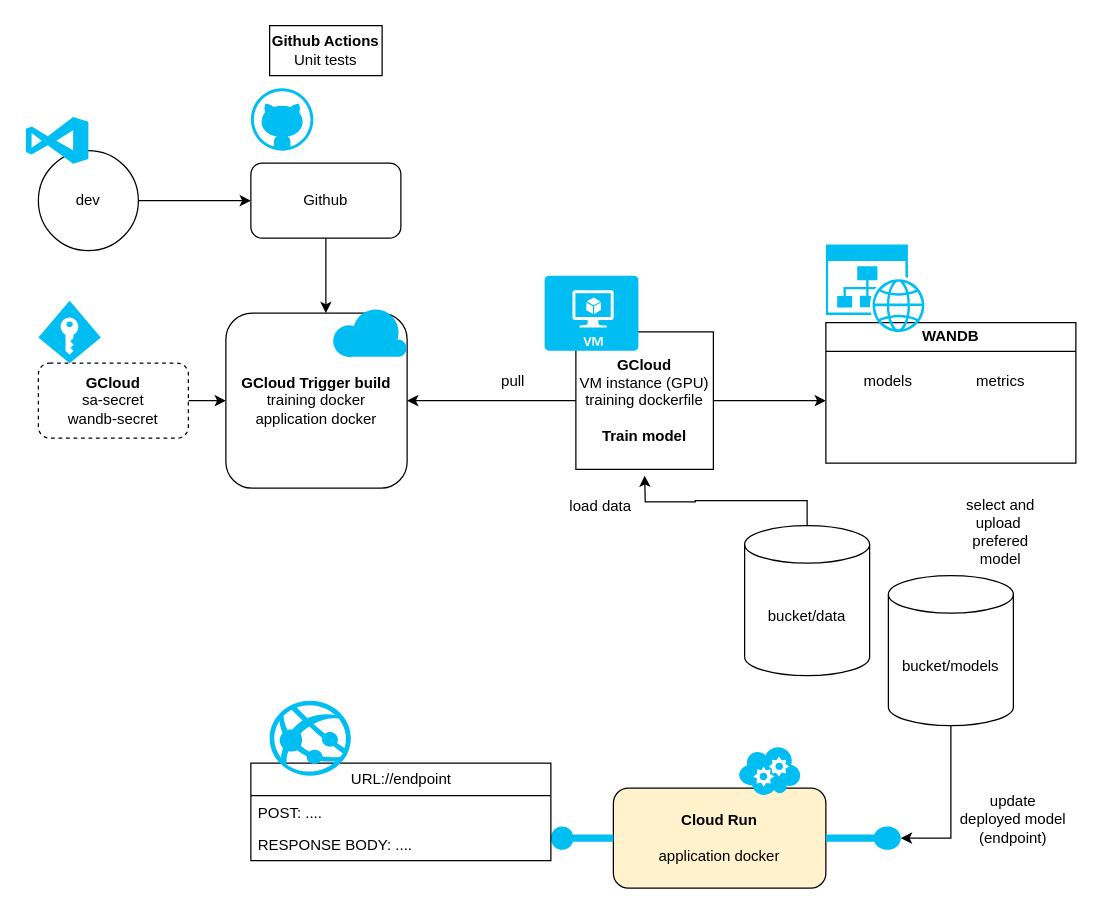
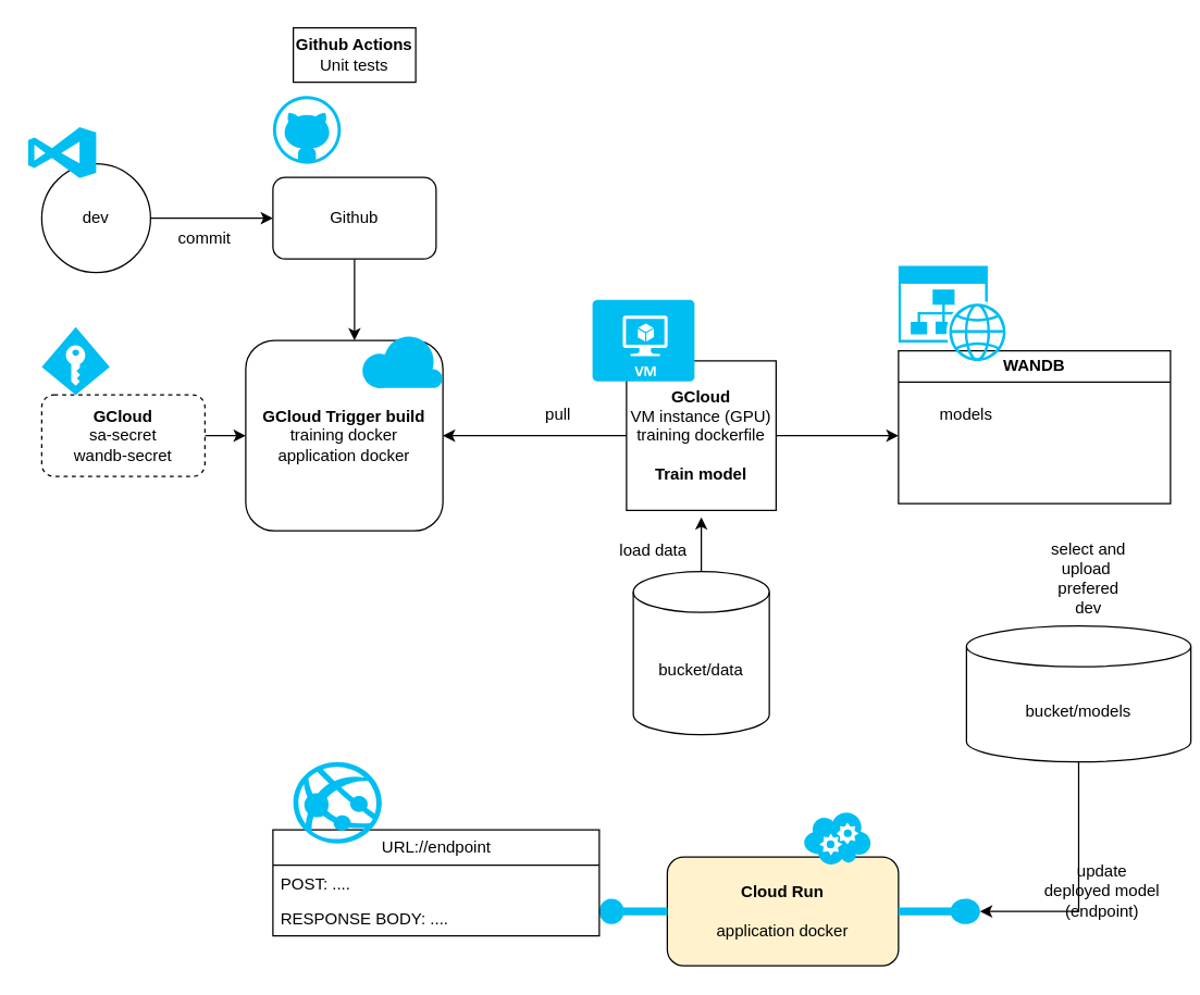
  <mxCell id="0" />
  <mxCell id="1" parent="0" />
  <mxCell id="2" style="edgeStyle=orthogonalEdgeStyle;rounded=0;orthogonalLoop=1;jettySize=auto;html=1;exitX=1;exitY=0.5;exitDx=0;exitDy=0;" edge="1" parent="1" source="3"><mxGeometry relative="1" as="geometry"><mxPoint x="200" y="160" as="targetPoint" /></mxGeometry></mxCell>
  <mxCell id="3" value="dev" style="ellipse;whiteSpace=wrap;html=1;aspect=fixed;" vertex="1" parent="1"><mxGeometry x="30" y="120" width="80" height="80" as="geometry" /></mxCell>
+ <mxCell id="4" value="commit" style="text;html=1;strokeColor=none;fillColor=none;align=center;verticalAlign=middle;whiteSpace=wrap;rounded=0;" vertex="1" parent="1"><mxGeometry x="120" y="160" width="60" height="30" as="geometry" /></mxCell>
  <mxCell id="5" style="edgeStyle=orthogonalEdgeStyle;rounded=0;orthogonalLoop=1;jettySize=auto;html=1;exitX=0.5;exitY=1;exitDx=0;exitDy=0;" edge="1" parent="1" source="6"><mxGeometry relative="1" as="geometry"><mxPoint x="260" y="250" as="targetPoint" /></mxGeometry></mxCell>
  <mxCell id="6" value="Github" style="rounded=1;whiteSpace=wrap;html=1;" vertex="1" parent="1"><mxGeometry x="200" y="130" width="120" height="60" as="geometry" /></mxCell>
  <mxCell id="7" value="&lt;div&gt;&lt;b&gt;Github Actions&lt;/b&gt;&lt;/div&gt;&lt;div&gt;Unit tests&lt;br&gt;&lt;/div&gt;" style="whiteSpace=wrap;html=1;rounded=0;" vertex="1" parent="1"><mxGeometry x="215" y="20" width="90" height="40" as="geometry" /></mxCell>
  <mxCell id="8" value="&lt;div&gt;&lt;b&gt;GCloud Trigger build&lt;/b&gt;&lt;/div&gt;&lt;div&gt;training docker&lt;/div&gt;&lt;div&gt;application docker&lt;br&gt;&lt;/div&gt;" style="rounded=1;whiteSpace=wrap;html=1;" vertex="1" parent="1"><mxGeometry x="180" y="250" width="145" height="140" as="geometry" /></mxCell>
  <mxCell id="9" style="edgeStyle=orthogonalEdgeStyle;rounded=0;orthogonalLoop=1;jettySize=auto;html=1;exitX=0;exitY=0.5;exitDx=0;exitDy=0;" edge="1" parent="1" source="11" target="8"><mxGeometry relative="1" as="geometry" /></mxCell>
  <mxCell id="10" style="edgeStyle=orthogonalEdgeStyle;rounded=0;orthogonalLoop=1;jettySize=auto;html=1;exitX=1;exitY=0.5;exitDx=0;exitDy=0;" edge="1" parent="1" source="11"><mxGeometry relative="1" as="geometry"><mxPoint x="660" y="320" as="targetPoint" /></mxGeometry></mxCell>
  <mxCell id="11" value="&lt;b&gt;GCloud&lt;/b&gt;&lt;br&gt;VM instance (GPU)&lt;br&gt;training dockerfile&lt;br&gt;&lt;br&gt;&lt;b&gt;Train model&lt;/b&gt;" style="whiteSpace=wrap;html=1;aspect=fixed;" vertex="1" parent="1"><mxGeometry x="460" y="265" width="110" height="110" as="geometry" /></mxCell>
  <mxCell id="12" value="&lt;div&gt;pull&lt;/div&gt;" style="text;html=1;strokeColor=none;fillColor=none;align=center;verticalAlign=middle;whiteSpace=wrap;rounded=0;" vertex="1" parent="1"><mxGeometry x="380" y="290" width="60" height="30" as="geometry" /></mxCell>
  <mxCell id="13" style="edgeStyle=orthogonalEdgeStyle;rounded=0;orthogonalLoop=1;jettySize=auto;html=1;exitX=1;exitY=0.5;exitDx=0;exitDy=0;entryX=0;entryY=0.5;entryDx=0;entryDy=0;" edge="1" parent="1" source="14" target="8"><mxGeometry relative="1" as="geometry" /></mxCell>
  <mxCell id="14" value="&lt;div&gt;&lt;b&gt;GCloud&lt;/b&gt;&lt;/div&gt;&lt;div&gt;sa-secret&lt;/div&gt;&lt;div&gt;wandb-secret&lt;br&gt;&lt;/div&gt;" style="rounded=1;whiteSpace=wrap;html=1;dashed=1;" vertex="1" parent="1"><mxGeometry x="30" y="290" width="120" height="60" as="geometry" /></mxCell>
  <mxCell id="15" style="edgeStyle=orthogonalEdgeStyle;rounded=0;orthogonalLoop=1;jettySize=auto;html=1;exitX=0.5;exitY=0;exitDx=0;exitDy=0;exitPerimeter=0;" edge="1" parent="1" source="16"><mxGeometry relative="1" as="geometry"><mxPoint x="515" y="380" as="targetPoint" /></mxGeometry></mxCell>
- <mxCell id="16" value="bucket/data" style="shape=cylinder3;whiteSpace=wrap;html=1;boundedLbl=1;backgroundOutline=1;size=15;" vertex="1" parent="1"><mxGeometry x="595" y="420" width="100" height="120" as="geometry" /></mxCell>
- <mxCell id="17" value="bucket/models" style="shape=cylinder3;whiteSpace=wrap;html=1;boundedLbl=1;backgroundOutline=1;size=15;" vertex="1" parent="1"><mxGeometry x="710" y="460" width="100" height="120" as="geometry" /></mxCell>
+ <mxCell id="16" value="bucket/data" style="shape=cylinder3;whiteSpace=wrap;html=1;boundedLbl=1;backgroundOutline=1;size=15;" vertex="1" parent="1"><mxGeometry x="465" y="420" width="100" height="120" as="geometry" /></mxCell>
+ <mxCell id="17" value="bucket/models" style="shape=cylinder3;whiteSpace=wrap;html=1;boundedLbl=1;backgroundOutline=1;size=15;" vertex="1" parent="1"><mxGeometry x="710" y="460" width="165" height="100" as="geometry" /></mxCell>
  <mxCell id="18" value="load data" style="text;html=1;strokeColor=none;fillColor=none;align=center;verticalAlign=middle;whiteSpace=wrap;rounded=0;" vertex="1" parent="1"><mxGeometry x="450" y="390" width="60" height="30" as="geometry" /></mxCell>
  <mxCell id="19" value="WANDB" style="swimlane;whiteSpace=wrap;html=1;" vertex="1" parent="1"><mxGeometry x="660" y="257.5" width="200" height="112.5" as="geometry" /></mxCell>
  <mxCell id="20" value="models" style="text;html=1;strokeColor=none;fillColor=none;align=center;verticalAlign=middle;whiteSpace=wrap;rounded=0;" vertex="1" parent="19"><mxGeometry x="20" y="32.5" width="60" height="30" as="geometry" /></mxCell>
- <mxCell id="21" value="metrics" style="text;html=1;strokeColor=none;fillColor=none;align=center;verticalAlign=middle;whiteSpace=wrap;rounded=0;" vertex="1" parent="19"><mxGeometry x="110" y="32.5" width="60" height="30" as="geometry" /></mxCell>
- <mxCell id="22" value="select and upload&amp;nbsp; prefered model" style="text;html=1;strokeColor=none;fillColor=none;align=center;verticalAlign=middle;whiteSpace=wrap;rounded=0;" vertex="1" parent="1"><mxGeometry x="770" y="410" width="60" height="30" as="geometry" /></mxCell>
+ <mxCell id="22" value="select and upload&amp;nbsp; prefered dev" style="text;html=1;strokeColor=none;fillColor=none;align=center;verticalAlign=middle;whiteSpace=wrap;rounded=0;" vertex="1" parent="1"><mxGeometry x="770" y="410" width="60" height="30" as="geometry" /></mxCell>
  <mxCell id="23" value="&lt;div&gt;&lt;b&gt;Cloud Run &lt;/b&gt;&lt;/div&gt;&lt;br&gt;application docker" style="rounded=1;whiteSpace=wrap;html=1;fillColor=#fff2cc;" vertex="1" parent="1"><mxGeometry x="490" y="630" width="170" height="80" as="geometry" /></mxCell>
  <mxCell id="24" value="update deployed model (endpoint)" style="text;html=1;strokeColor=none;fillColor=none;align=center;verticalAlign=middle;whiteSpace=wrap;rounded=0;" vertex="1" parent="1"><mxGeometry x="765" y="640" width="90" height="30" as="geometry" /></mxCell>
  <mxCell id="25" value="" style="verticalLabelPosition=bottom;html=1;verticalAlign=top;align=center;strokeColor=none;fillColor=#00BEF2;shape=mxgraph.azure.service_endpoint;rotation=-180;" vertex="1" parent="1"><mxGeometry x="660" y="660" width="60" height="20" as="geometry" /></mxCell>
  <mxCell id="26" style="edgeStyle=orthogonalEdgeStyle;rounded=0;orthogonalLoop=1;jettySize=auto;html=1;exitX=0.5;exitY=1;exitDx=0;exitDy=0;exitPerimeter=0;entryX=0;entryY=0.5;entryDx=0;entryDy=0;entryPerimeter=0;" edge="1" parent="1" source="17" target="25"><mxGeometry relative="1" as="geometry" /></mxCell>
  <mxCell id="27" value="" style="verticalLabelPosition=bottom;html=1;verticalAlign=top;align=center;strokeColor=none;fillColor=#00BEF2;shape=mxgraph.azure.service_endpoint;" vertex="1" parent="1"><mxGeometry x="440" y="660" width="50" height="20" as="geometry" /></mxCell>
  <mxCell id="28" value="URL://endpoint" style="swimlane;fontStyle=0;childLayout=stackLayout;horizontal=1;startSize=26;fillColor=none;horizontalStack=0;resizeParent=1;resizeParentMax=0;resizeLast=0;collapsible=1;marginBottom=0;html=1;" vertex="1" parent="1"><mxGeometry x="200" y="610" width="240" height="78" as="geometry" /></mxCell>
  <mxCell id="29" value="POST: ...." style="text;strokeColor=none;fillColor=none;align=left;verticalAlign=top;spacingLeft=4;spacingRight=4;overflow=hidden;rotatable=0;points=[[0,0.5],[1,0.5]];portConstraint=eastwest;whiteSpace=wrap;html=1;" vertex="1" parent="28"><mxGeometry y="26" width="240" height="26" as="geometry" /></mxCell>
  <mxCell id="30" value="&lt;div&gt;RESPONSE BODY: ....&lt;br&gt;&lt;/div&gt;" style="text;strokeColor=none;fillColor=none;align=left;verticalAlign=top;spacingLeft=4;spacingRight=4;overflow=hidden;rotatable=0;points=[[0,0.5],[1,0.5]];portConstraint=eastwest;whiteSpace=wrap;html=1;" vertex="1" parent="28"><mxGeometry y="52" width="240" height="26" as="geometry" /></mxCell>
  <mxCell id="31" value="" style="verticalLabelPosition=bottom;html=1;verticalAlign=top;align=center;strokeColor=none;fillColor=#00BEF2;shape=mxgraph.azure.cloud;" vertex="1" parent="1"><mxGeometry x="265" y="245" width="60" height="40" as="geometry" /></mxCell>
  <mxCell id="32" value="" style="verticalLabelPosition=bottom;html=1;verticalAlign=top;align=center;strokeColor=none;fillColor=#00BEF2;shape=mxgraph.azure.visual_studio_online;" vertex="1" parent="1"><mxGeometry x="20" y="93" width="50" height="37.5" as="geometry" /></mxCell>
  <mxCell id="33" value="" style="verticalLabelPosition=bottom;html=1;verticalAlign=top;align=center;strokeColor=none;fillColor=#00BEF2;shape=mxgraph.azure.access_control;" vertex="1" parent="1"><mxGeometry x="30" y="240" width="50" height="50" as="geometry" /></mxCell>
  <mxCell id="34" value="" style="verticalLabelPosition=bottom;html=1;verticalAlign=top;align=center;strokeColor=none;fillColor=#00BEF2;shape=mxgraph.azure.cloud_service;" vertex="1" parent="1"><mxGeometry x="590" y="596" width="50" height="40" as="geometry" /></mxCell>
  <mxCell id="35" value="" style="verticalLabelPosition=bottom;html=1;verticalAlign=top;align=center;strokeColor=none;fillColor=#00BEF2;shape=mxgraph.azure.github_code;pointerEvents=1;" vertex="1" parent="1"><mxGeometry x="200" y="70" width="50" height="50" as="geometry" /></mxCell>
  <mxCell id="36" value="" style="verticalLabelPosition=bottom;html=1;verticalAlign=top;align=center;strokeColor=none;fillColor=#00BEF2;shape=mxgraph.azure.website_generic;pointerEvents=1;" vertex="1" parent="1"><mxGeometry x="660" y="195" width="80" height="70" as="geometry" /></mxCell>
  <mxCell id="37" value="" style="verticalLabelPosition=bottom;html=1;verticalAlign=top;align=center;strokeColor=none;fillColor=#00BEF2;shape=mxgraph.azure.virtual_machine;" vertex="1" parent="1"><mxGeometry x="435" y="220" width="75" height="60" as="geometry" /></mxCell>
  <mxCell id="38" value="" style="verticalLabelPosition=bottom;html=1;verticalAlign=top;align=center;strokeColor=none;fillColor=#00BEF2;shape=mxgraph.azure.azure_website;pointerEvents=1;" vertex="1" parent="1"><mxGeometry x="215" y="560" width="65" height="60" as="geometry" /></mxCell>
